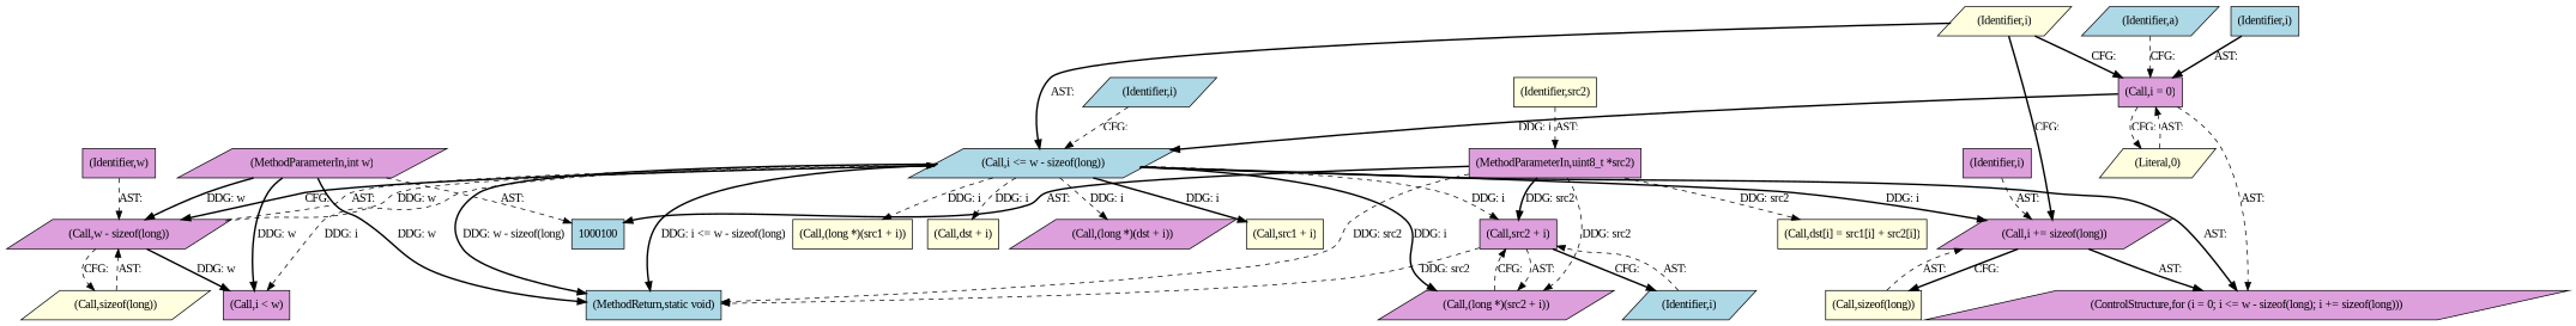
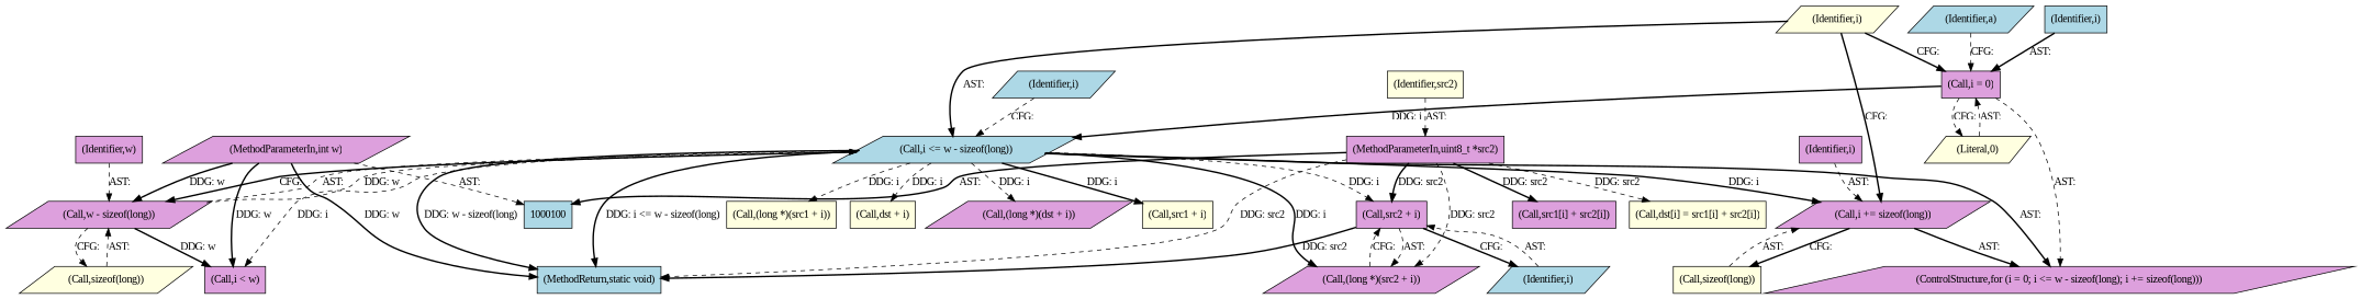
  digraph {
    fontname="Liberation Serif"
    node [fillcolor=plum fontname="Liberation Serif" shape=box style=filled]
    edge [fontname="Liberation Serif" style=dashed]
    n1 [label="(Call,src2 + i)"]
    n2 [fillcolor=lightblue label="(MethodReturn,static void)"]
    n3 [label="(Call,(long *)(src2 + i))" shape=parallelogram]
    n4 [fillcolor=lightblue label="(Identifier,i)" shape=parallelogram]
    n5 [label="(MethodParameterIn,uint8_t *src2)"]
+   n6 [label="(Call,src1[i] + src2[i])"]
    n7 [fillcolor=lightyellow label="(Call,dst[i] = src1[i] + src2[i])"]
    1000100 [fillcolor=lightblue]
    n9 [fillcolor=lightblue label="(Call,i <= w - sizeof(long))" shape=parallelogram]
    n10 [label="(Call,i += sizeof(long))" shape=parallelogram]
    n11 [label="(Call,w - sizeof(long))" shape=parallelogram]
    n12 [fillcolor=lightyellow label="(Call,(long *)(src1 + i))"]
    n13 [fillcolor=lightyellow label="(Call,dst + i)"]
    n14 [label="(Call,(long *)(dst + i))" shape=parallelogram]
    n15 [label="(ControlStructure,for (i = 0; i <= w - sizeof(long); i += sizeof(long)))" shape=parallelogram]
    n16 [label="(Call,i < w)"]
    n17 [fillcolor=lightyellow label="(Call,src1 + i)"]
    n18 [fillcolor=lightyellow label="(Call,sizeof(long))"]
    n19 [fillcolor=lightyellow label="(Call,sizeof(long))" shape=parallelogram]
    n20 [label="(Call,i = 0)"]
    n21 [fillcolor=lightyellow label="(Literal,0)" shape=parallelogram]
    n22 [label="(MethodParameterIn,int w)" shape=parallelogram]
    n23 [label="(Identifier,i)"]
    n24 [fillcolor=lightyellow label="(Identifier,src2)"]
    n25 [fillcolor=lightblue label="(Identifier,i)" shape=parallelogram]
    n26 [label="(Identifier,w)"]
    n27 [fillcolor=lightblue label="(Identifier,i)"]
    n28 [fillcolor=lightyellow label="(Identifier,i)" shape=parallelogram]
    n29 [fillcolor=lightblue label="(Identifier,a)" shape=parallelogram]
-   n1 -> n2 [label="DDG: src2"]
+   n1 -> n2 [label="DDG: src2" style=bold]
    n1 -> n3 [label="AST: "]
    n1 -> n4 [label="CFG: " style=bold]
    n3 -> n1 [label="CFG: "]
    n4 -> n1 [label="AST: "]
    n5 -> n1 [label="DDG: src2" style=bold]
    n5 -> n2 [label="DDG: src2"]
    n5 -> n3 [label="DDG: src2"]
+   n5 -> n6 [label="DDG: src2" style=bold]
    n5 -> n7 [label="DDG: src2"]
    n5 -> 1000100 [label="AST: " style=bold]
    n9 -> n1 [label="DDG: i"]
    n9 -> n2 [label="DDG: w - sizeof(long)" style=bold]
    n9 -> n2 [label="DDG: i <= w - sizeof(long)" style=bold]
    n9 -> n3 [label="DDG: i" style=bold]
    n9 -> n10 [label="DDG: i" style=bold]
    n9 -> n11 [label="CFG: " style=bold]
    n9 -> n12 [label="DDG: i"]
    n9 -> n13 [label="DDG: i"]
    n9 -> n14 [label="DDG: i"]
    n9 -> n15 [label="AST: " style=bold]
    n9 -> n16 [label="DDG: i"]
    n9 -> n17 [label="DDG: i" style=bold]
    n10 -> n15 [label="AST: " style=bold]
    n10 -> n18 [label="CFG: " style=bold]
    n11 -> n9 [label="AST: "]
    n11 -> n9 [label="DDG: w"]
    n11 -> n16 [label="DDG: w" style=bold]
    n11 -> n19 [label="CFG: "]
    n18 -> n10 [label="AST: "]
    n19 -> n11 [label="AST: "]
    n20 -> n9 [label="DDG: i" style=bold]
    n20 -> n15 [label="AST: "]
    n20 -> n21 [label="CFG: "]
    n21 -> n20 [label="AST: "]
    n22 -> n2 [label="DDG: w" style=bold]
    n22 -> 1000100 [label="AST: "]
    n22 -> n11 [label="DDG: w" style=bold]
    n22 -> n16 [label="DDG: w" style=bold]
    n23 -> n10 [label="AST: "]
    n24 -> n5 [label="AST: "]
    n25 -> n9 [label="CFG: "]
    n26 -> n11 [label="AST: "]
    n27 -> n20 [label="AST: " style=bold]
    n28 -> n9 [label="AST: " style=bold]
    n28 -> n10 [label="CFG: " style=bold]
    n28 -> n20 [label="CFG: " style=bold]
    n29 -> n20 [label="CFG: "]
  }
